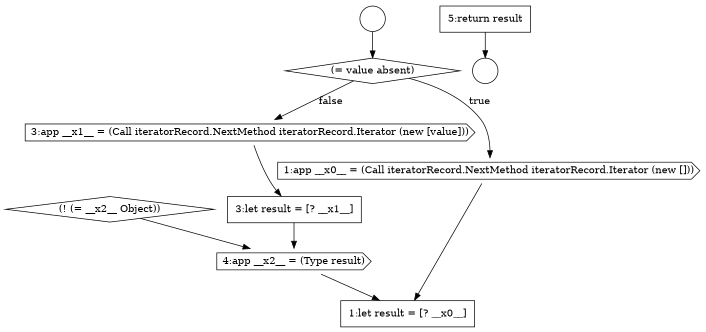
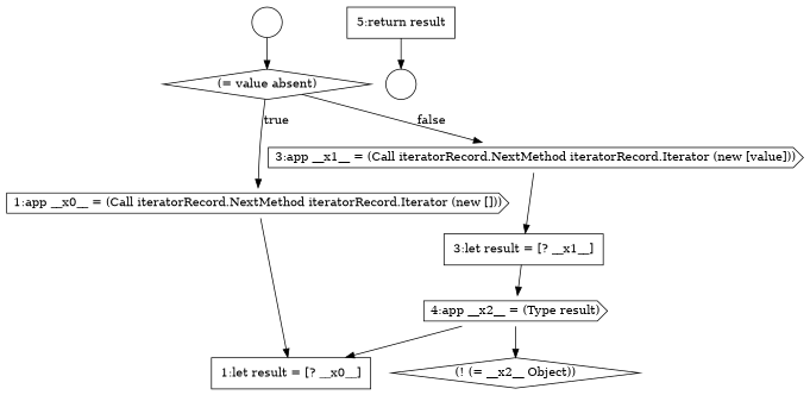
  digraph {
    node [color=black fillcolor=white shape=none style=filled]
    edge [color=black]
    n1 [label=<<font color="black">(! (= __x2__ Object))</font>> shape=diamond]
    n2 [label=<<font color="black">     <table border="0" cellborder="1" cellspacing="0" cellpadding="10">       <tr><td align="left">5:return result</td></tr>     </table>   </font>> margin=0]
    n3 [label=" " shape=circle]
    n4 [label=" " shape=circle]
    n5 [label=<<font color="black">(= value absent)</font>> shape=diamond]
    n6 [label=<<font color="black">1:app __x0__ = (Call iteratorRecord.NextMethod iteratorRecord.Iterator (new []))</font>> shape=cds]
    n7 [label=<<font color="black">3:app __x1__ = (Call iteratorRecord.NextMethod iteratorRecord.Iterator (new [value]))</font>> shape=cds]
    n8 [label=<<font color="black">     <table border="0" cellborder="1" cellspacing="0" cellpadding="10">       <tr><td align="left">1:let result = [? __x0__]</td></tr>     </table>   </font>> margin=0]
    n9 [label=<<font color="black">4:app __x2__ = (Type result)</font>> shape=cds]
    n10 [label=<<font color="black">     <table border="0" cellborder="1" cellspacing="0" cellpadding="10">       <tr><td align="left">3:let result = [? __x1__]</td></tr>     </table>   </font>> margin=0]
    n2 -> n3
    n4 -> n5
    n5 -> n6 [label=<<font color="black">true</font>>]
    n5 -> n7 [label=<<font color="black">false</font>>]
    n6 -> n8
    n7 -> n10
-   n1 -> n9
+   n9 -> n1
    n9 -> n8
    n10 -> n9
  }
